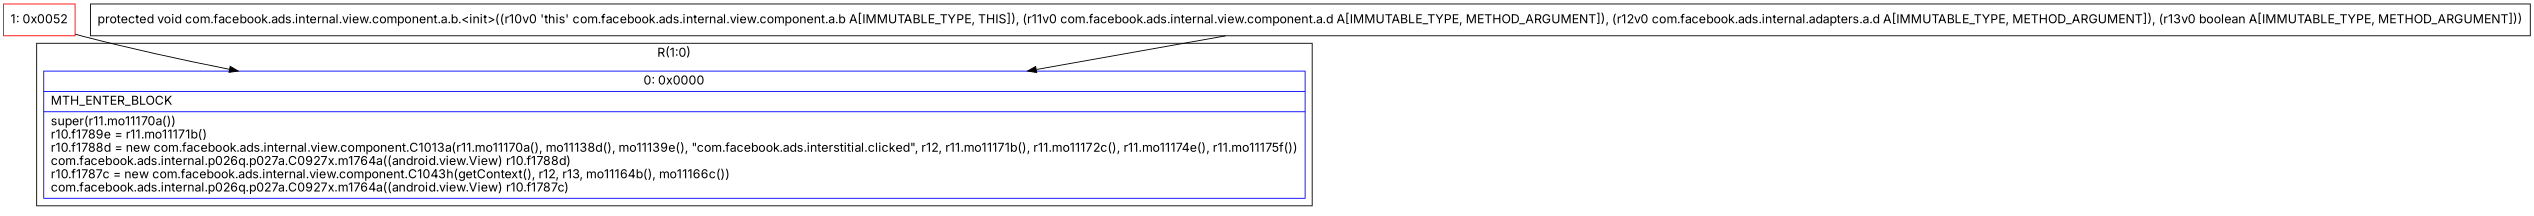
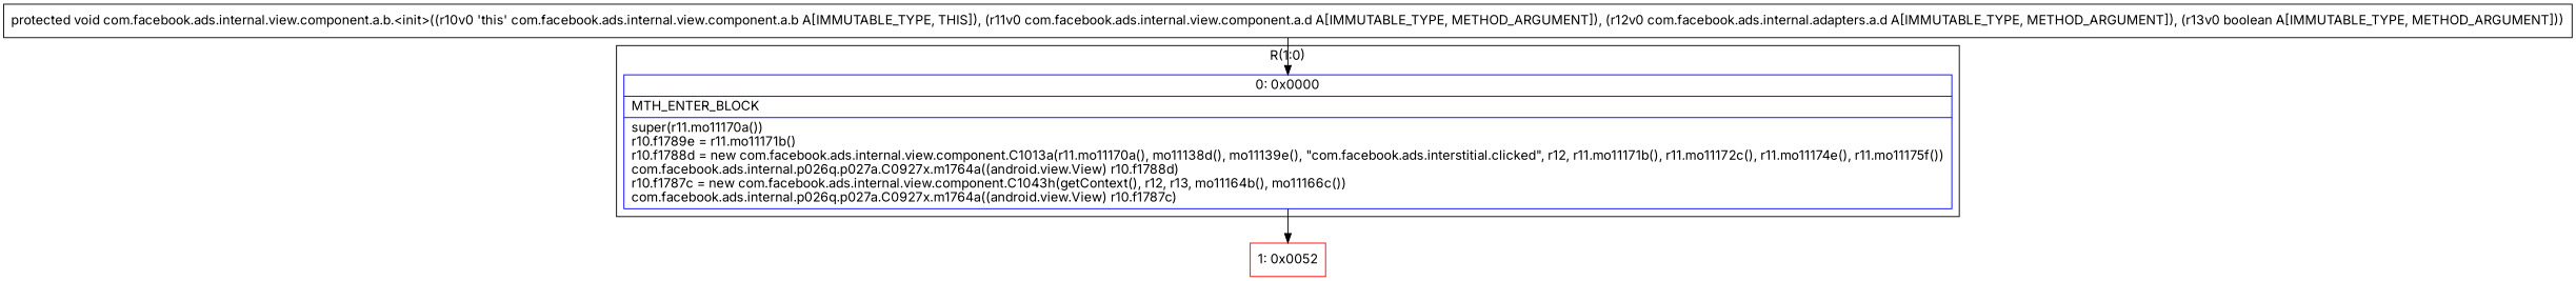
  digraph {
    fontname=Inter
    node [shape=record fontname=Inter]
    edge [fontname=Inter]
    n1 [color=blue label="{0\:\ 0x0000|MTH_ENTER_BLOCK\l|super(r11.mo11170a())\lr10.f1789e = r11.mo11171b()\lr10.f1788d = new com.facebook.ads.internal.view.component.C1013a(r11.mo11170a(), mo11138d(), mo11139e(), \"com.facebook.ads.interstitial.clicked\", r12, r11.mo11171b(), r11.mo11172c(), r11.mo11174e(), r11.mo11175f())\lcom.facebook.ads.internal.p026q.p027a.C0927x.m1764a((android.view.View) r10.f1788d)\lr10.f1787c = new com.facebook.ads.internal.view.component.C1043h(getContext(), r12, r13, mo11164b(), mo11166c())\lcom.facebook.ads.internal.p026q.p027a.C0927x.m1764a((android.view.View) r10.f1787c)\l}"]
    n2 [color=red label="{1\:\ 0x0052}"]
    n3 [label="{protected void com.facebook.ads.internal.view.component.a.b.\<init\>((r10v0 'this' com.facebook.ads.internal.view.component.a.b A[IMMUTABLE_TYPE, THIS]), (r11v0 com.facebook.ads.internal.view.component.a.d A[IMMUTABLE_TYPE, METHOD_ARGUMENT]), (r12v0 com.facebook.ads.internal.adapters.a.d A[IMMUTABLE_TYPE, METHOD_ARGUMENT]), (r13v0 boolean A[IMMUTABLE_TYPE, METHOD_ARGUMENT])) }"]
    subgraph cluster_1 {
      label="R(1:0)"
      n1
    }
-   n2 -> n1
+   n1 -> n2
    n3 -> n1
  }
